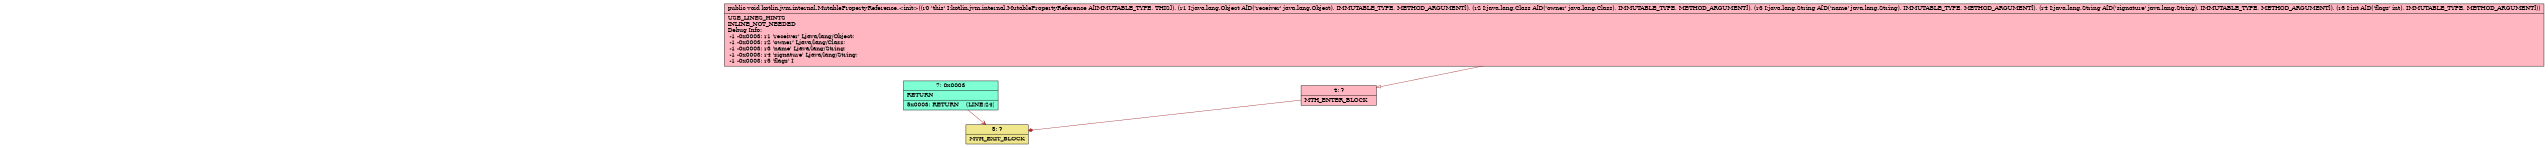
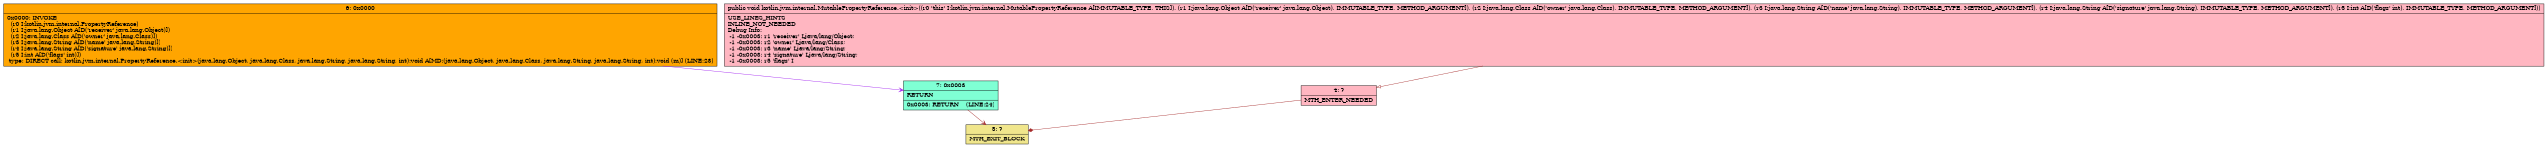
  digraph {
    node [fillcolor=lightpink shape=record style=filled]
    edge [arrowhead=vee color=brown]
-   n1 [label="{4\:\ ?|MTH_ENTER_BLOCK\l}"]
+   n1 [label="{4\:\ ?|MTH_ENTER_NEEDED\l}"]
    n2 [fillcolor=khaki label="{5\:\ ?|MTH_EXIT_BLOCK\l}"]
-   n4 [fillcolor=aquamarine label="{7\:\ 0x0003|RETURN\l|5x0003: RETURN    (LINE:24)\l}"]
+   n3 [fillcolor=orange label="{6\:\ 0x0000|0x0000: INVOKE  \l  (r0 I:kotlin.jvm.internal.PropertyReference)\l  (r1 I:java.lang.Object A[D('receiver' java.lang.Object)])\l  (r2 I:java.lang.Class A[D('owner' java.lang.Class)])\l  (r3 I:java.lang.String A[D('name' java.lang.String)])\l  (r4 I:java.lang.String A[D('signature' java.lang.String)])\l  (r5 I:int A[D('flags' int)])\l type: DIRECT call: kotlin.jvm.internal.PropertyReference.\<init\>(java.lang.Object, java.lang.Class, java.lang.String, java.lang.String, int):void A[MD:(java.lang.Object, java.lang.Class, java.lang.String, java.lang.String, int):void (m)] (LINE:23)\l}"]
+   n4 [fillcolor=aquamarine label="{7\:\ 0x0003|RETURN\l|0x0003: RETURN    (LINE:24)\l}"]
    n5 [label="{public void kotlin.jvm.internal.MutablePropertyReference.\<init\>((r0 'this' I:kotlin.jvm.internal.MutablePropertyReference A[IMMUTABLE_TYPE, THIS]), (r1 I:java.lang.Object A[D('receiver' java.lang.Object), IMMUTABLE_TYPE, METHOD_ARGUMENT]), (r2 I:java.lang.Class A[D('owner' java.lang.Class), IMMUTABLE_TYPE, METHOD_ARGUMENT]), (r3 I:java.lang.String A[D('name' java.lang.String), IMMUTABLE_TYPE, METHOD_ARGUMENT]), (r4 I:java.lang.String A[D('signature' java.lang.String), IMMUTABLE_TYPE, METHOD_ARGUMENT]), (r5 I:int A[D('flags' int), IMMUTABLE_TYPE, METHOD_ARGUMENT]))  | USE_LINES_HINTS\lINLINE_NOT_NEEDED\lDebug Info:\l  \-1 \-0x0003: r1 'receiver' Ljava\/lang\/Object;\l  \-1 \-0x0003: r2 'owner' Ljava\/lang\/Class;\l  \-1 \-0x0003: r3 'name' Ljava\/lang\/String;\l  \-1 \-0x0003: r4 'signature' Ljava\/lang\/String;\l  \-1 \-0x0003: r5 'flags' I\l}"]
    n1 -> n2 [arrowhead=diamond]
+   n3 -> n4 [color=purple]
    n4 -> n2
    n5 -> n1 [arrowhead=onormal]
  }
